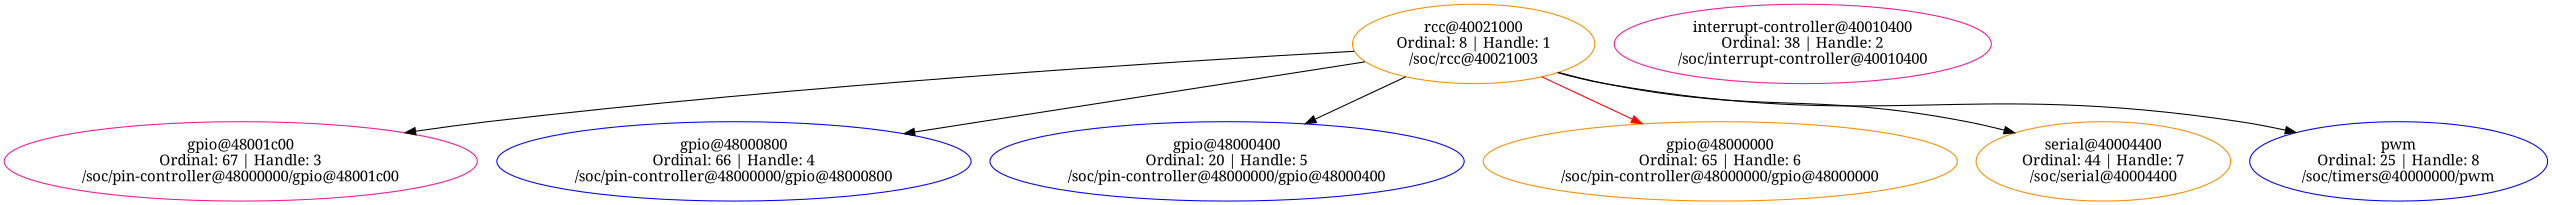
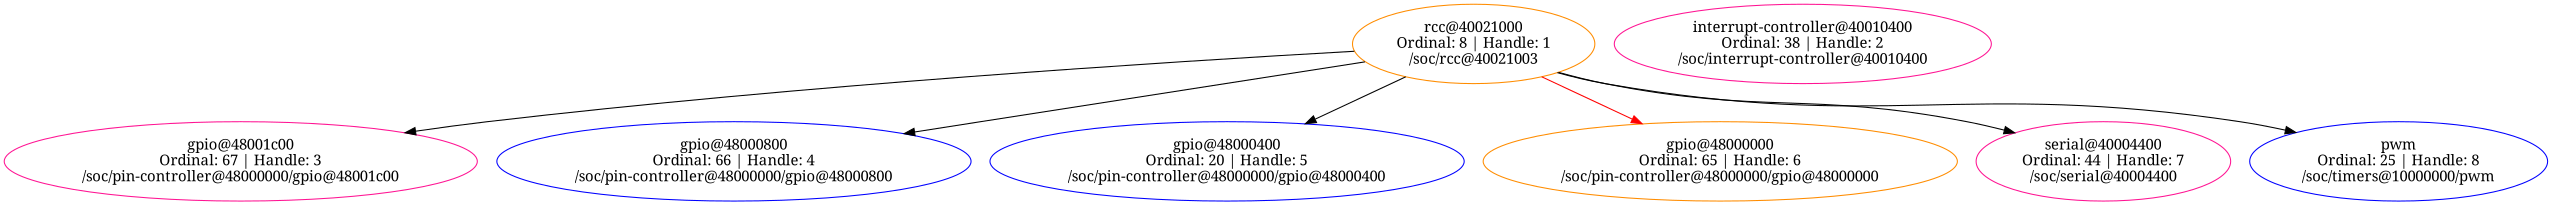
  digraph {
    fontname="Noto Serif"
    node [color=darkorange fontname="Noto Serif"]
    edge [color=black fontname="Noto Serif"]
    n1 [label="rcc@40021000\nOrdinal: 8 | Handle: 1\n/soc/rcc@40021003"]
    n2 [color=deeppink label="gpio@48001c00\nOrdinal: 67 | Handle: 3\n/soc/pin-controller@48000000/gpio@48001c00"]
    n3 [color=blue label="gpio@48000800\nOrdinal: 66 | Handle: 4\n/soc/pin-controller@48000000/gpio@48000800"]
    n4 [color=blue label="gpio@48000400\nOrdinal: 20 | Handle: 5\n/soc/pin-controller@48000000/gpio@48000400"]
    n5 [label="gpio@48000000\nOrdinal: 65 | Handle: 6\n/soc/pin-controller@48000000/gpio@48000000"]
-   n6 [label="serial@40004400\nOrdinal: 44 | Handle: 7\n/soc/serial@40004400"]
-   n7 [color=blue label="pwm\nOrdinal: 25 | Handle: 8\n/soc/timers@40000000/pwm"]
+   n6 [color=deeppink label="serial@40004400\nOrdinal: 44 | Handle: 7\n/soc/serial@40004400"]
+   n7 [color=blue label="pwm\nOrdinal: 25 | Handle: 8\n/soc/timers@10000000/pwm"]
    n8 [color=deeppink label="interrupt-controller@40010400\nOrdinal: 38 | Handle: 2\n/soc/interrupt-controller@40010400"]
    n1 -> n2
    n1 -> n3
    n1 -> n4
    n1 -> n5 [color=red]
    n1 -> n6
    n1 -> n7
  }
